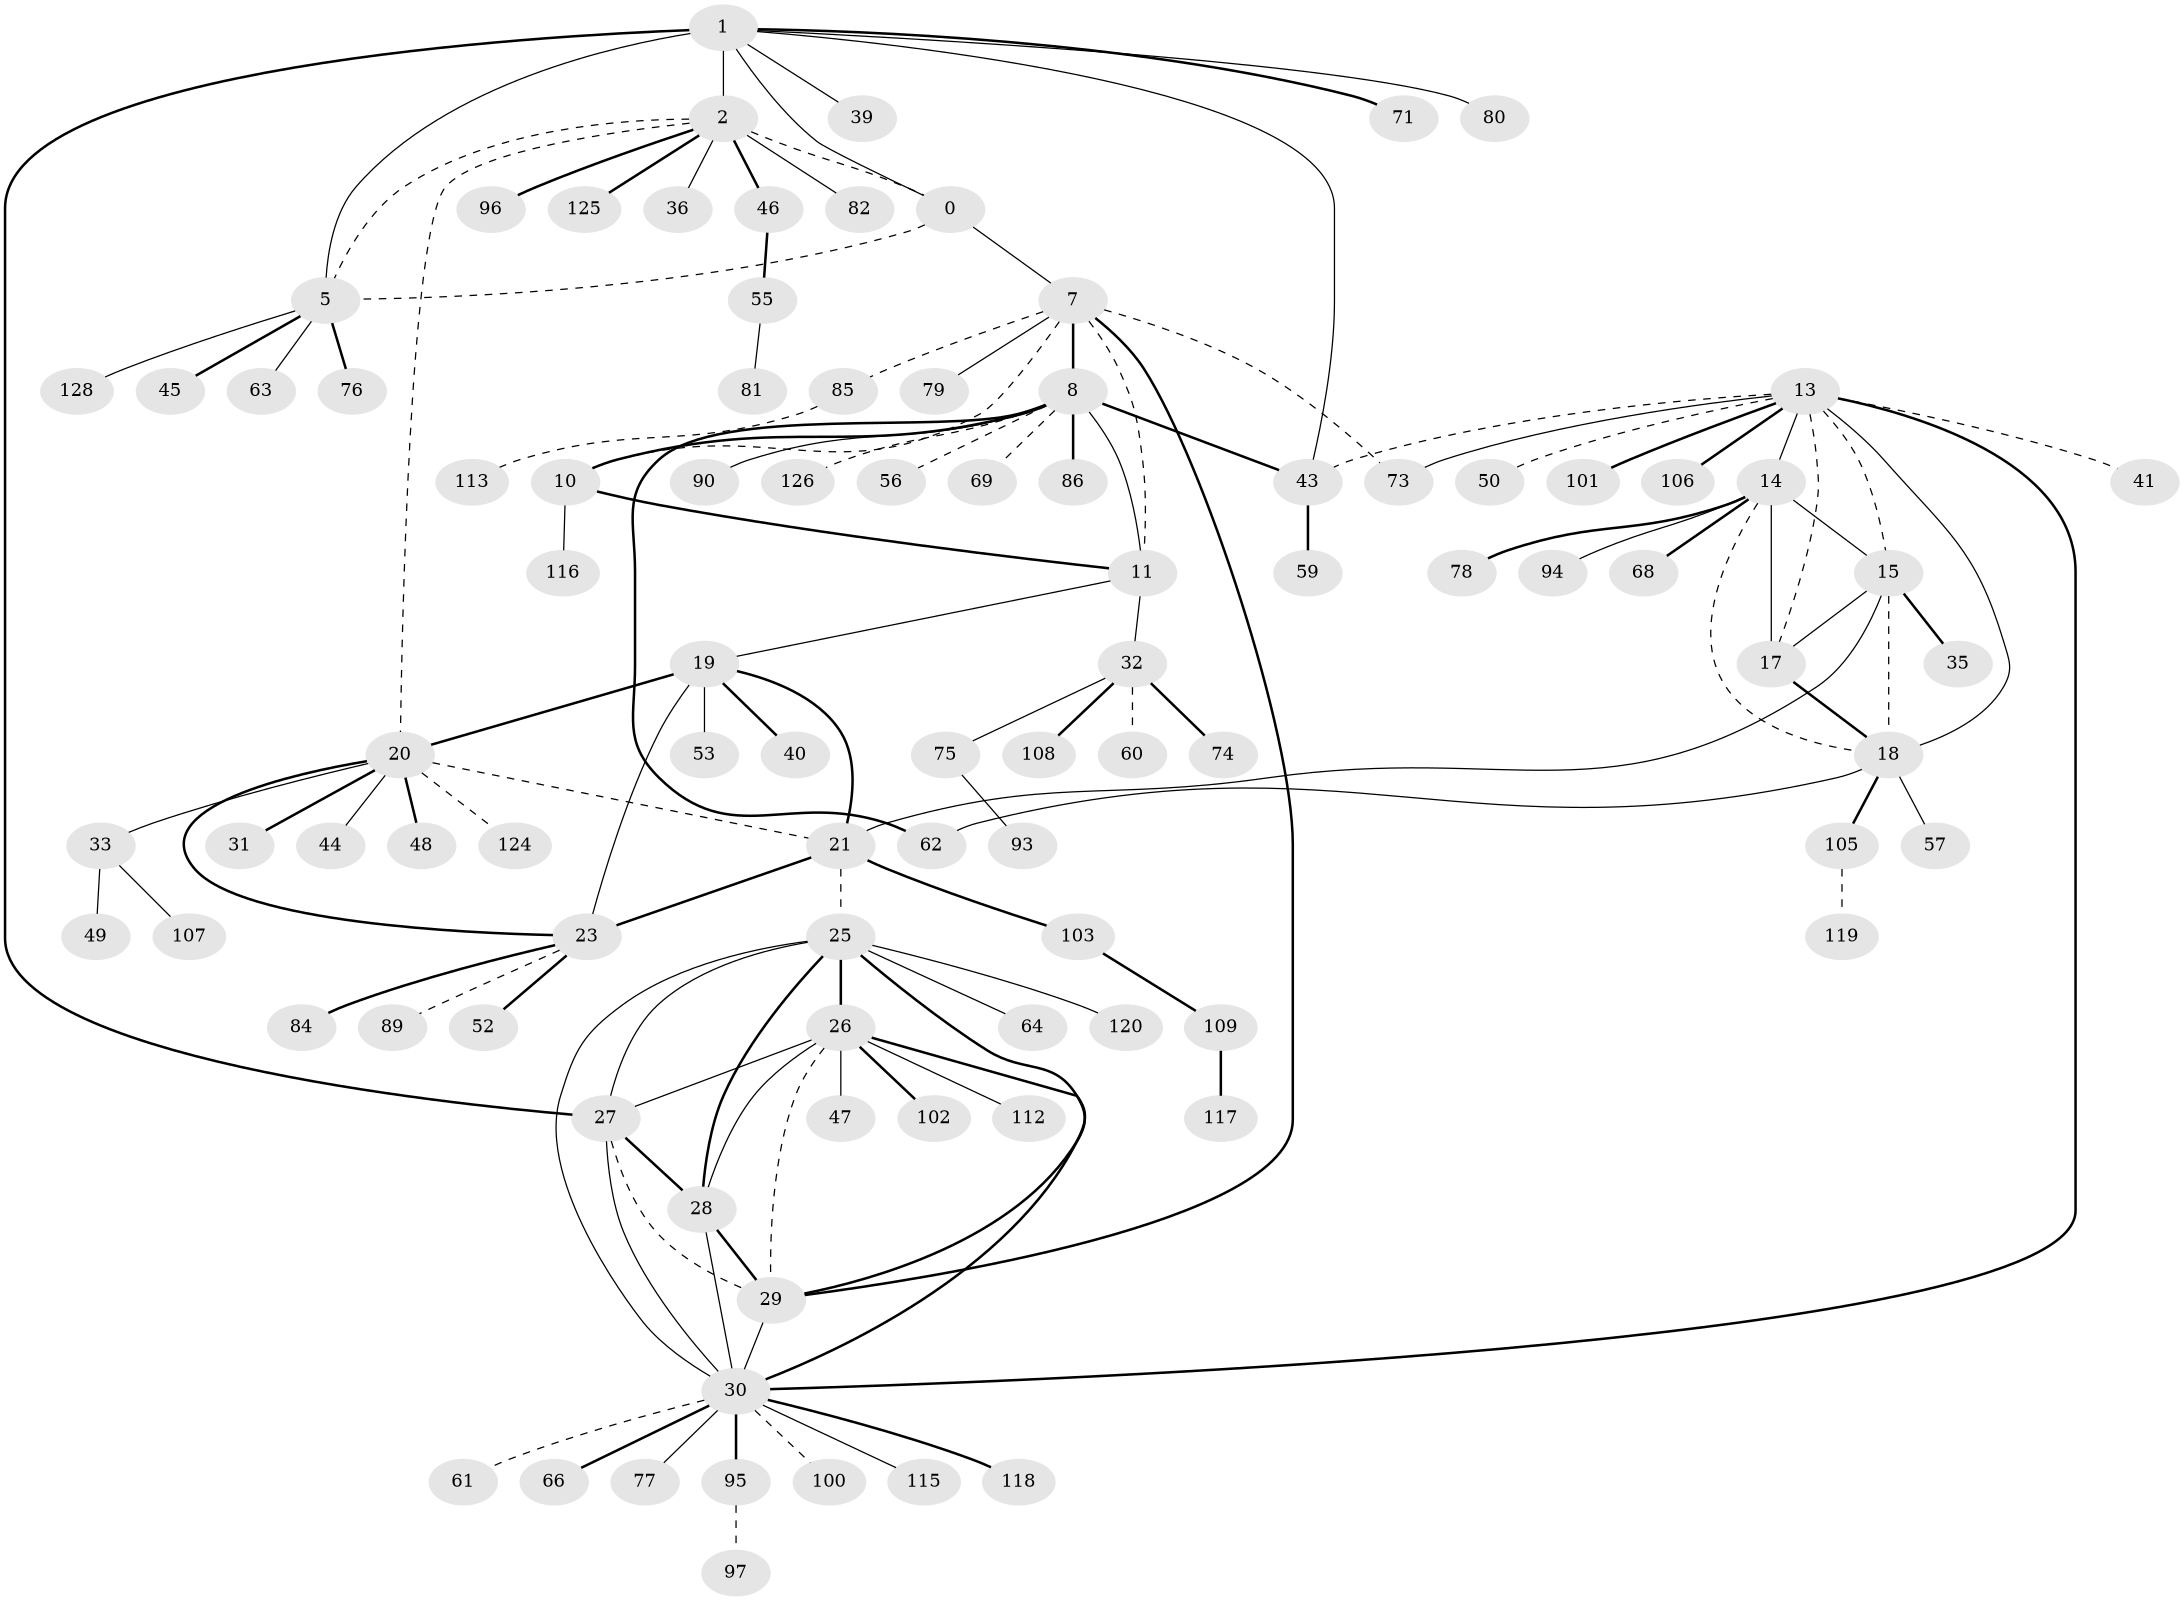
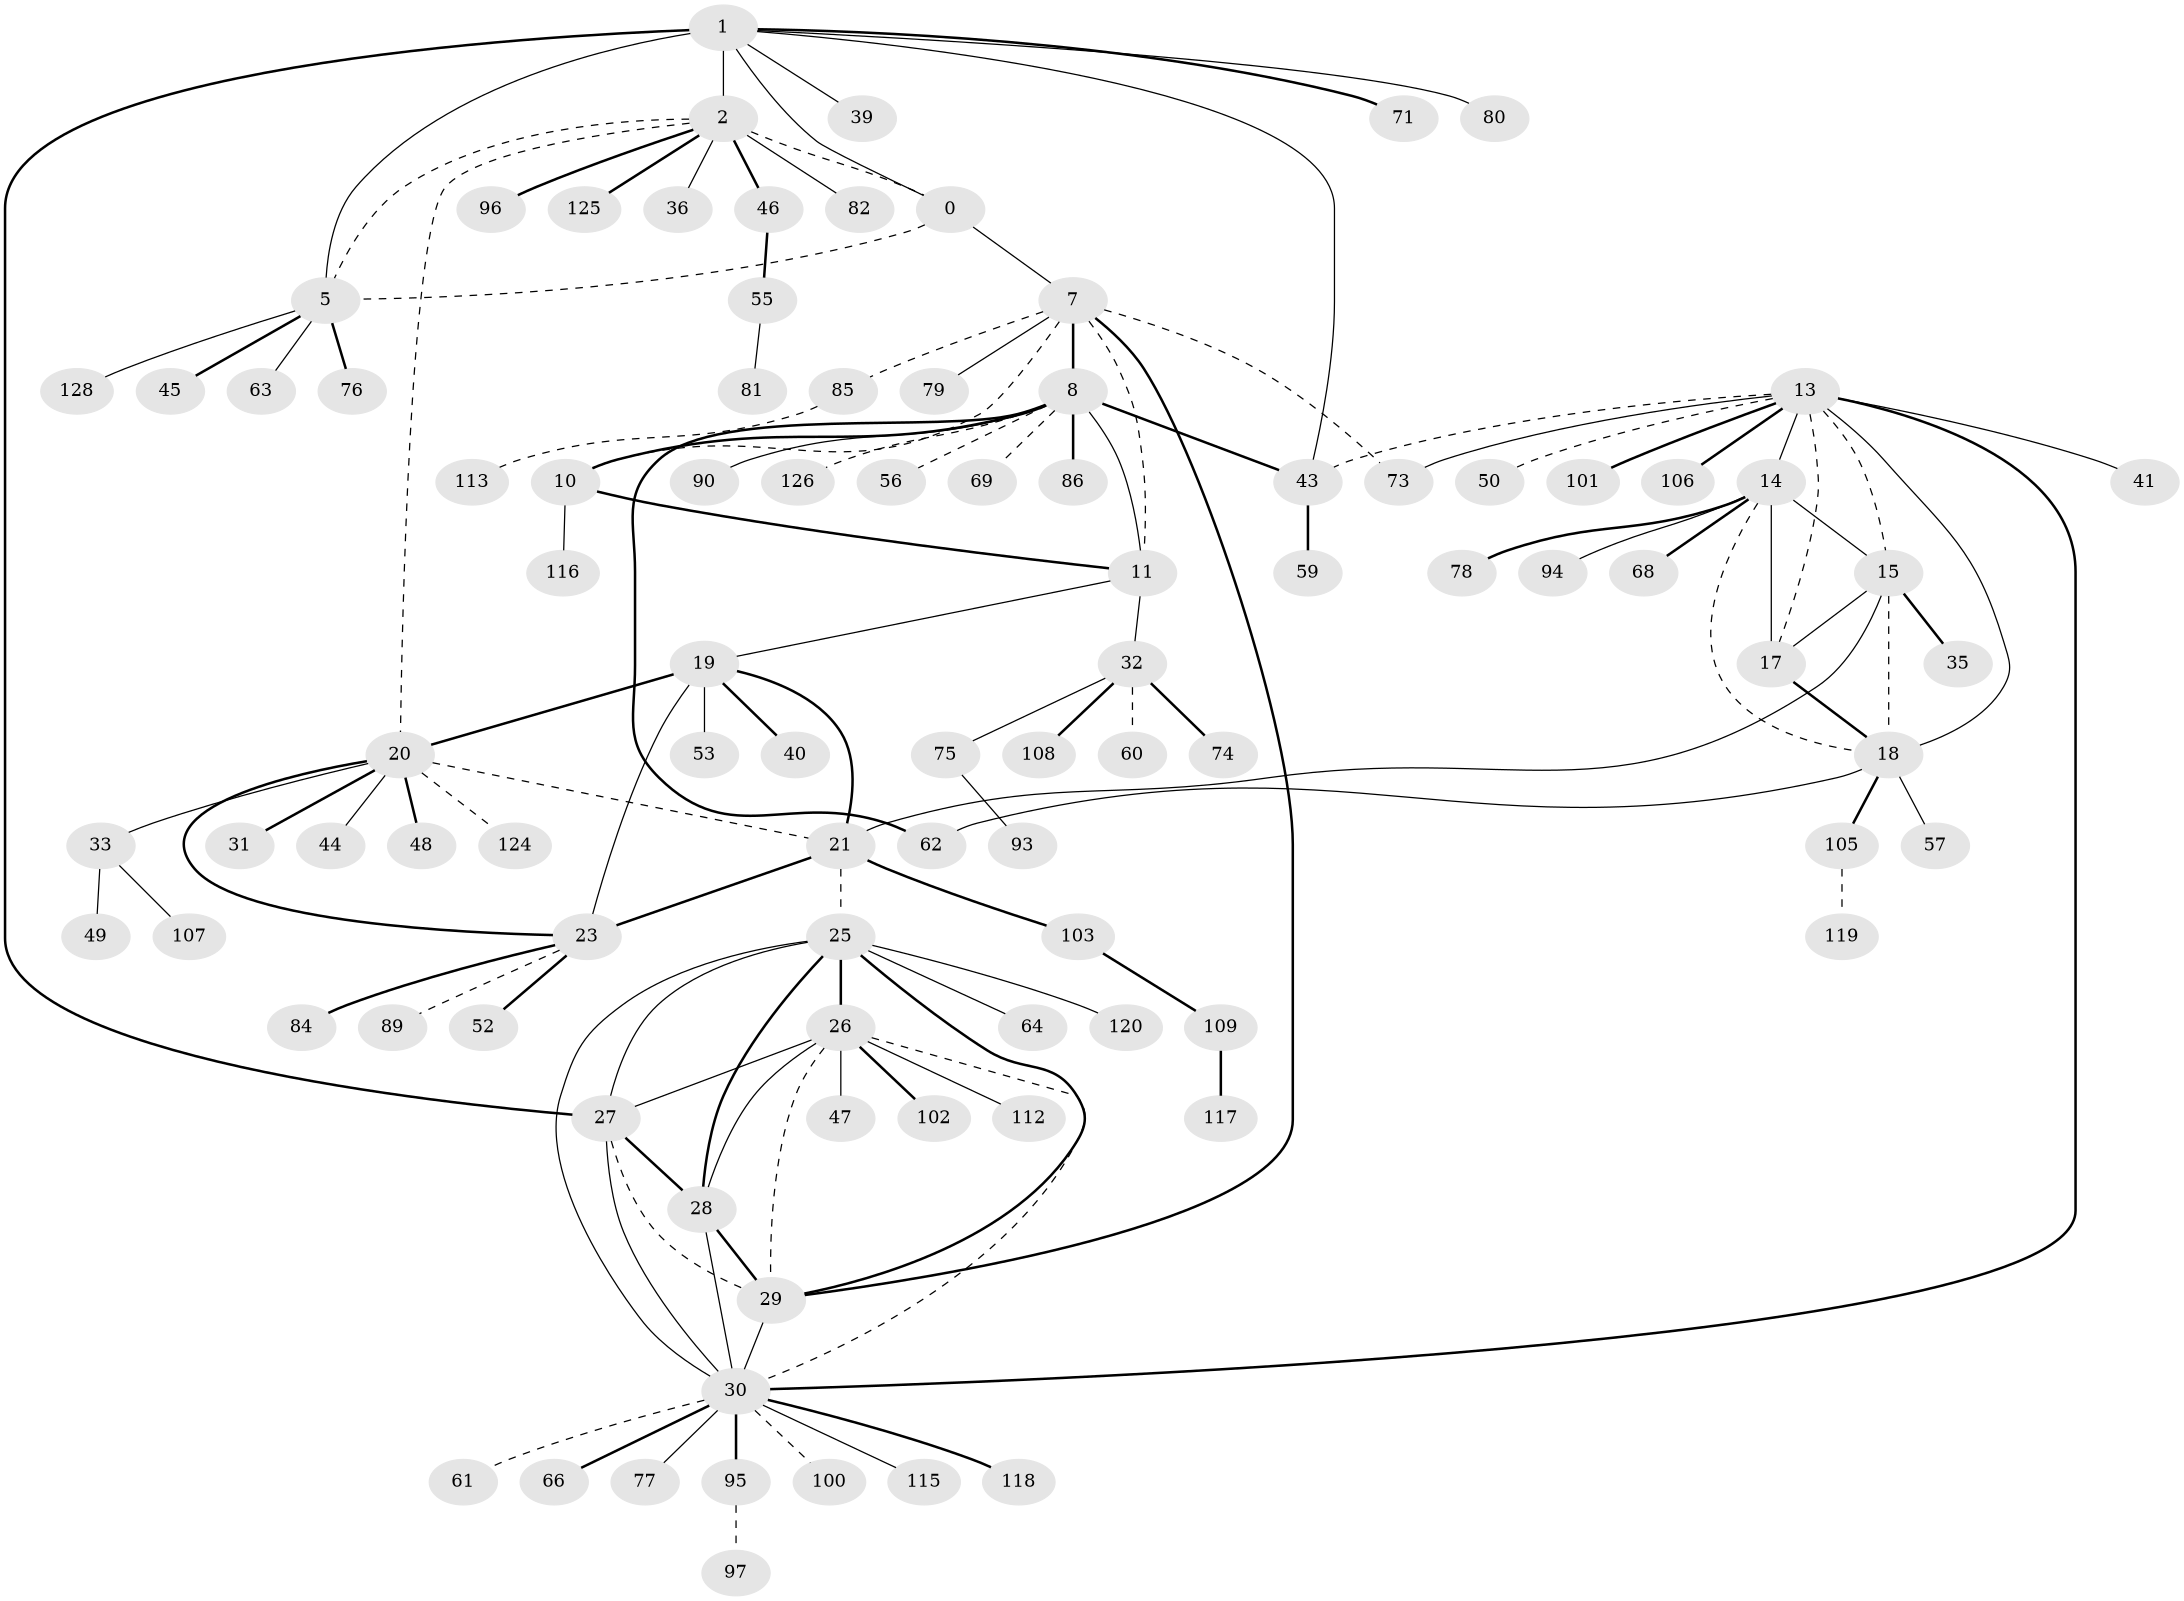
  graph {
    node [color=gray90 style=filled]
    edge [style=solid]
    1 [super="+6"]
    2 [super="+3"]
    n3 [label=0 super="+104"]
    5 [super="+72"]
    27
    39
    43 [super="+121"]
    71
    80 [super="+98"]
    20 [super="+42"]
    36
    46
    82
    96
    125
    7 [super="+129"]
    45 [super="+87"]
    63 [super="+88"]
    76 [super="+83"]
    128
    29 [super="+114"]
    30 [super="+91"]
    28 [super="+54"]
    59
    18 [super="+99"]
    17
    21 [super="+34"]
    23 [super="+24"]
    31
    33 [super="+92"]
    44
    48 [super="+70"]
    124
    55 [super="+58"]
    8 [super="+9"]
    10 [super="+38"]
    11 [super="+12"]
    73
    79
    85
    56
    69
    86
    90
    126
    62
    116
    19 [super="+22"]
    32 [super="+67"]
    113
    57
    105 [super="+127"]
    40
    53
    60
    74
    75
    108
    13 [super="+37"]
    14 [super="+123"]
    15 [super="+16"]
    41
    50
    101
    106
    68 [super="+110"]
    78
    94
    35
    61
    66
    77
    95
    100
    115
    118
    25 [super="+111"]
    103
    119
    52
    84
    89
    49 [super="+51"]
    107
    26 [super="+65"]
    64
    120
    109 [super="+122"]
    47
    102
    112
    97
    93
    81
    117
    1 -- 2 [weight=4]
    1 -- n3 [weight=2]
    1 -- 5 [weight=2]
    1 -- 27 [style=bold]
    1 -- 39
    1 -- 43
    1 -- 71 [style=bold]
    1 -- 80
    2 -- n3 [style=dashed weight=2]
    2 -- 5 [style=dashed weight=2]
    2 -- 20 [style=dashed]
    2 -- 36
    2 -- 46 [style=bold]
    2 -- 82
    2 -- 96 [style=bold]
    2 -- 125 [style=bold]
    n3 -- 5 [style=dashed]
    n3 -- 7
    5 -- 45 [style=bold]
    5 -- 63
    5 -- 76 [style=bold]
    5 -- 128
    27 -- 29 [style=dashed]
    27 -- 30
    27 -- 28 [style=bold]
    43 -- 59 [style=bold]
    20 -- 21 [style=dashed]
    20 -- 23 [style=bold weight=2]
    20 -- 31 [style=bold]
    20 -- 33
    20 -- 44
    20 -- 48 [style=bold]
    20 -- 124 [style=dashed]
    46 -- 55 [style=bold]
    7 -- 29 [style=bold]
    7 -- 8 [style=bold weight=2]
    7 -- 10 [style=dashed]
    7 -- 11 [style=dashed weight=2]
    7 -- 73 [style=dashed]
    7 -- 79
    7 -- 85 [style=dashed]
    29 -- 30
    30 -- 61 [style=dashed]
    30 -- 66 [style=bold]
    30 -- 77
    30 -- 95 [style=bold]
    30 -- 100 [style=dashed]
    30 -- 115
    30 -- 118 [style=bold]
    28 -- 29 [style=bold]
    28 -- 30
    18 -- 62
    18 -- 57
    18 -- 105 [style=bold]
    17 -- 18 [style=bold]
    21 -- 23 [style=bold weight=2]
    21 -- 25 [style=dashed]
    21 -- 103 [style=bold]
    23 -- 52 [style=bold]
    23 -- 84 [style=bold]
    23 -- 89 [style=dashed]
    33 -- 49
    33 -- 107
    55 -- 81
    8 -- 43 [style=bold]
    8 -- 10 [style=bold weight=2]
    8 -- 11 [weight=4]
    8 -- 56 [style=dashed]
    8 -- 69 [style=dashed]
    8 -- 86 [style=bold]
    8 -- 90
    8 -- 126 [style=dashed]
    8 -- 62 [style=bold]
    10 -- 11 [style=bold weight=2]
    10 -- 116
    11 -- 19
    11 -- 32
    85 -- 113 [style=dashed]
    19 -- 20 [style=bold weight=2]
    19 -- 21 [style=bold weight=2]
    19 -- 23 [weight=4]
    19 -- 40 [style=bold]
    19 -- 53
    32 -- 60 [style=dashed]
    32 -- 74 [style=bold]
    32 -- 75
    32 -- 108 [style=bold]
    105 -- 119 [style=dashed]
    75 -- 93
    13 -- 43 [style=dashed]
    13 -- 30 [style=bold]
    13 -- 18
    13 -- 17 [style=dashed]
    13 -- 73
    13 -- 14
    13 -- 15 [style=dashed weight=2]
-   13 -- 41 [style=dashed]
+   13 -- 41
    13 -- 50 [style=dashed]
    13 -- 101 [style=bold]
    13 -- 106 [style=bold]
    14 -- 18 [style=dashed]
    14 -- 17
    14 -- 15 [weight=2]
    14 -- 68 [style=bold]
    14 -- 78 [style=bold]
    14 -- 94
    15 -- 18 [style=dashed weight=2]
    15 -- 17 [weight=2]
    15 -- 21
    15 -- 35 [style=bold]
    95 -- 97 [style=dashed]
    25 -- 27
    25 -- 29 [style=bold]
    25 -- 30
    25 -- 28 [style=bold]
    25 -- 26 [style=bold]
    25 -- 64
    25 -- 120
    103 -- 109 [style=bold]
    26 -- 27
    26 -- 29 [style=dashed]
-   26 -- 30 [style=bold]
+   26 -- 30 [style=dashed]
    26 -- 28
    26 -- 47
    26 -- 102 [style=bold]
    26 -- 112
    109 -- 117 [style=bold]
  }
